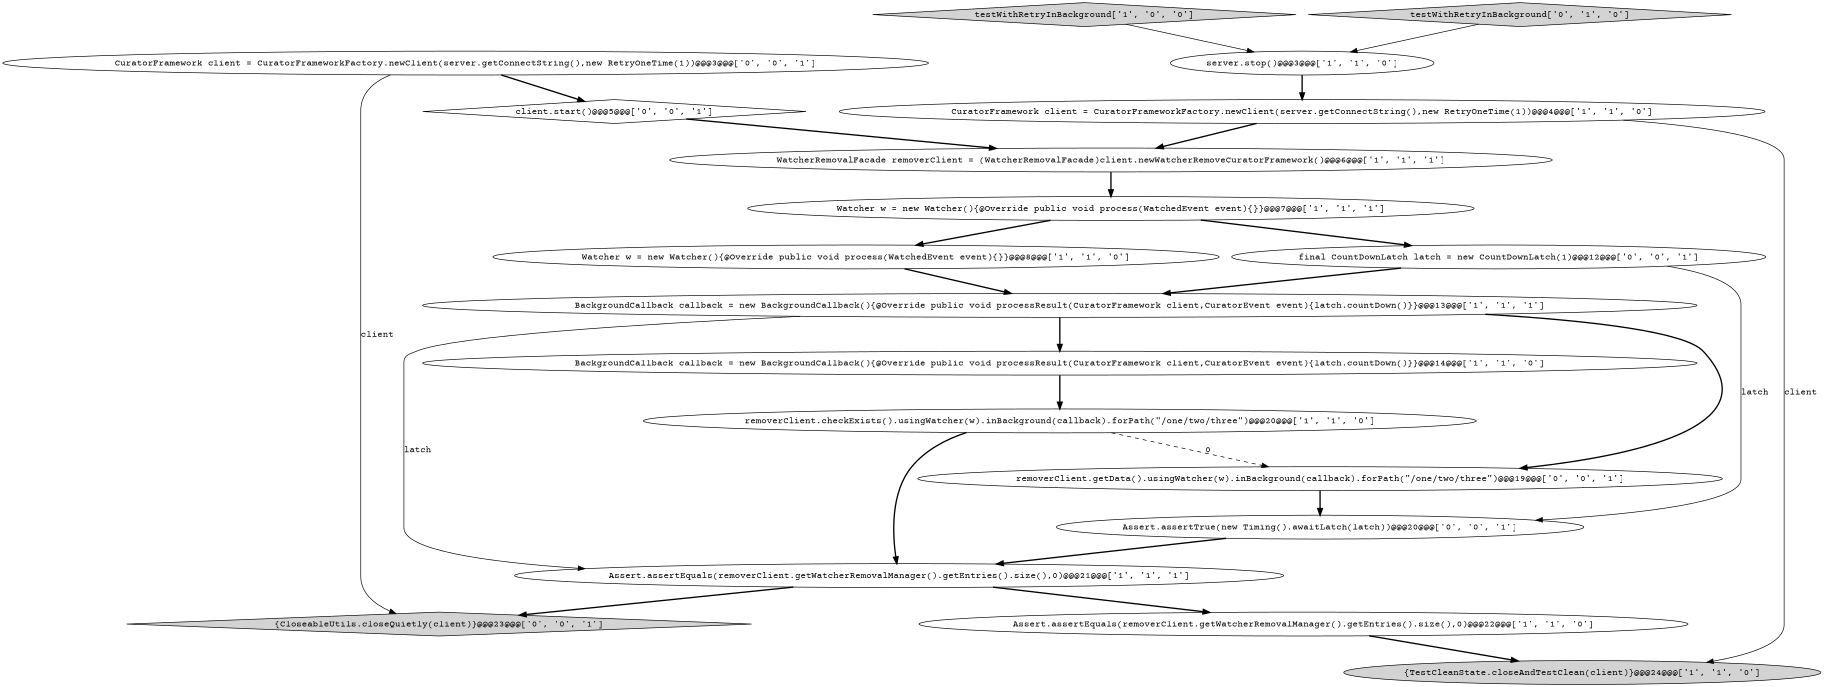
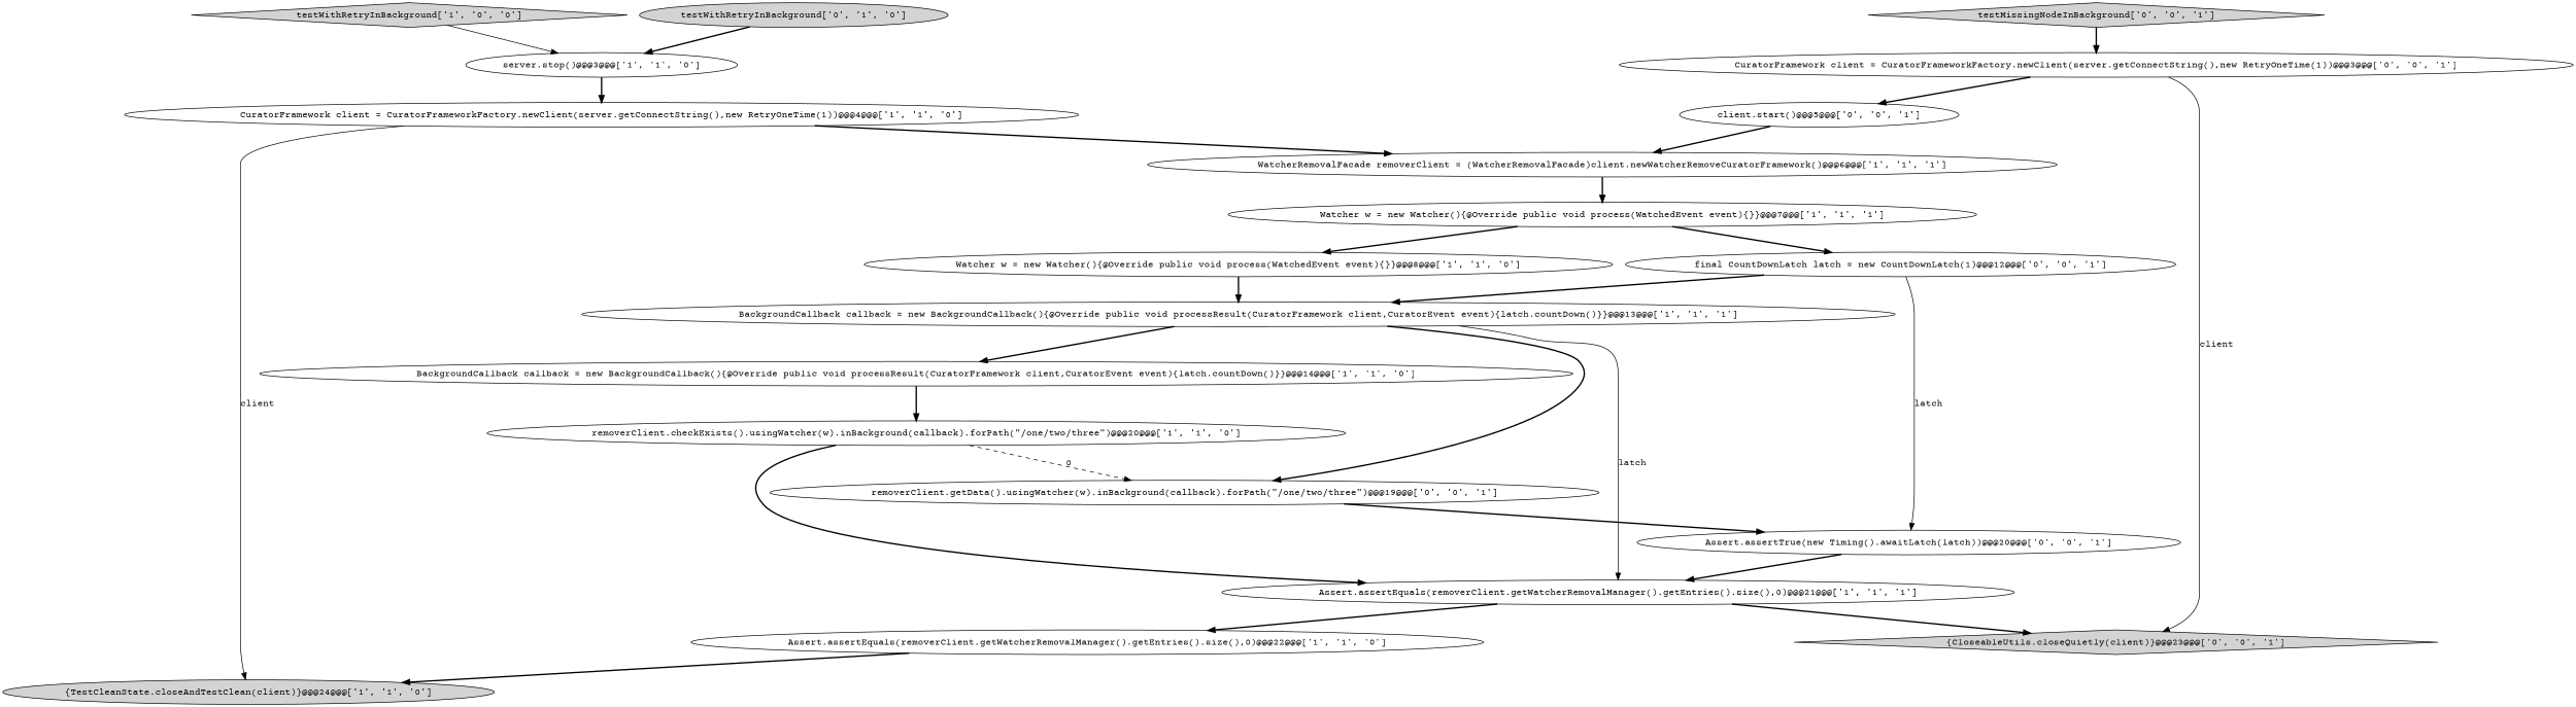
  digraph {
    fontname="Courier Prime"
    node [fillcolor=white fontname="Courier Prime" shape=ellipse style=filled]
    edge [fontname="Courier Prime" style=bold]
    n1 [label="removerClient.checkExists().usingWatcher(w).inBackground(callback).forPath(\"/one/two/three\")@@@20@@@['1', '1', '0']"]
    n2 [label="removerClient.getData().usingWatcher(w).inBackground(callback).forPath(\"/one/two/three\")@@@19@@@['0', '0', '1']"]
    n3 [label="Assert.assertEquals(removerClient.getWatcherRemovalManager().getEntries().size(),0)@@@21@@@['1', '1', '1']"]
    n4 [label="Assert.assertTrue(new Timing().awaitLatch(latch))@@@20@@@['0', '0', '1']"]
    n5 [fillcolor=lightgray label="{CloseableUtils.closeQuietly(client)}@@@23@@@['0', '0', '1']" shape=diamond]
    n6 [label="Assert.assertEquals(removerClient.getWatcherRemovalManager().getEntries().size(),0)@@@22@@@['1', '1', '0']"]
    n7 [fillcolor=lightgray label="{TestCleanState.closeAndTestClean(client)}@@@24@@@['1', '1', '0']"]
    n8 [label="CuratorFramework client = CuratorFrameworkFactory.newClient(server.getConnectString(),new RetryOneTime(1))@@@4@@@['1', '1', '0']"]
    n9 [label="WatcherRemovalFacade removerClient = (WatcherRemovalFacade)client.newWatcherRemoveCuratorFramework()@@@6@@@['1', '1', '1']"]
    n10 [label="Watcher w = new Watcher(){@Override public void process(WatchedEvent event){}}@@@7@@@['1', '1', '1']"]
    n11 [fillcolor=lightgray label="testWithRetryInBackground['1', '0', '0']" shape=diamond]
    n12 [label="server.stop()@@@3@@@['1', '1', '0']"]
    n13 [label="BackgroundCallback callback = new BackgroundCallback(){@Override public void processResult(CuratorFramework client,CuratorEvent event){latch.countDown()}}@@@14@@@['1', '1', '0']"]
    n14 [label="final CountDownLatch latch = new CountDownLatch(1)@@@12@@@['0', '0', '1']"]
    n15 [label="BackgroundCallback callback = new BackgroundCallback(){@Override public void processResult(CuratorFramework client,CuratorEvent event){latch.countDown()}}@@@13@@@['1', '1', '1']"]
-   n16 [label="client.start()@@@5@@@['0', '0', '1']" shape=diamond]
+   n16 [label="client.start()@@@5@@@['0', '0', '1']"]
+   n17 [fillcolor=lightgray label="testMissingNodeInBackground['0', '0', '1']" shape=diamond]
    n18 [label="CuratorFramework client = CuratorFrameworkFactory.newClient(server.getConnectString(),new RetryOneTime(1))@@@3@@@['0', '0', '1']"]
    n19 [label="Watcher w = new Watcher(){@Override public void process(WatchedEvent event){}}@@@8@@@['1', '1', '0']"]
-   n20 [fillcolor=lightgray label="testWithRetryInBackground['0', '1', '0']" shape=diamond]
+   n20 [fillcolor=lightgray label="testWithRetryInBackground['0', '1', '0']"]
    n1 -> n2 [label=0 style=dashed]
    n1 -> n3
    n2 -> n4
    n3 -> n5
    n3 -> n6
    n4 -> n3
    n6 -> n7
    n8 -> n7 [label=client style=solid]
    n8 -> n9
    n9 -> n10
    n10 -> n14
    n10 -> n19
    n11 -> n12 [style=solid]
    n12 -> n8
    n13 -> n1
    n14 -> n4 [label=latch style=solid]
    n14 -> n15
    n15 -> n2
    n15 -> n3 [label=latch style=solid]
    n15 -> n13
    n16 -> n9
+   n17 -> n18
    n18 -> n5 [label=client style=solid]
    n18 -> n16
    n19 -> n15
-   n20 -> n12 [style=solid]
+   n20 -> n12
  }
